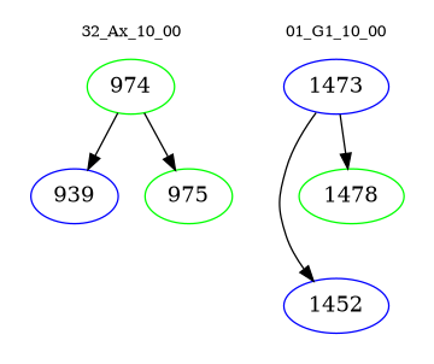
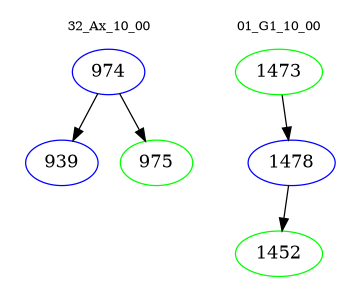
  digraph {
    node [color=blue]
    edge [color=black]
-   n1 [color=green label=974]
+   n1 [label=974]
    n2 [label=939]
    n3 [color=green label=975]
-   n4 [label=1473]
-   n5 [label=1452]
-   n6 [color=green label=1478]
+   n4 [color=green label=1473]
+   n5 [color=green label=1452]
+   n6 [label=1478]
    subgraph cluster_1 {
      color=white
      fontsize=10
      label="32_Ax_10_00"
      n1
      n2
      n3
    }
    subgraph cluster_2 {
      color=white
      fontsize=10
      label="01_G1_10_00"
      n4
      n5
      n6
    }
    n1 -> n2
    n1 -> n3
-   n4 -> n5
+   n6 -> n5
    n4 -> n6
  }
